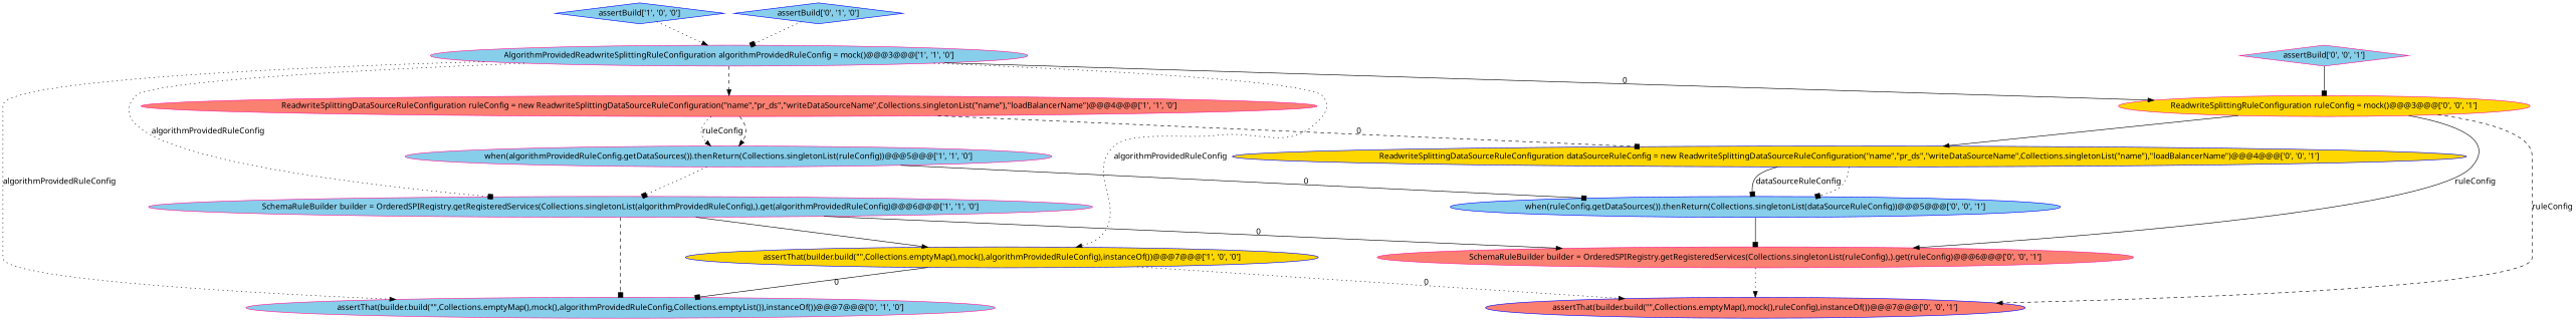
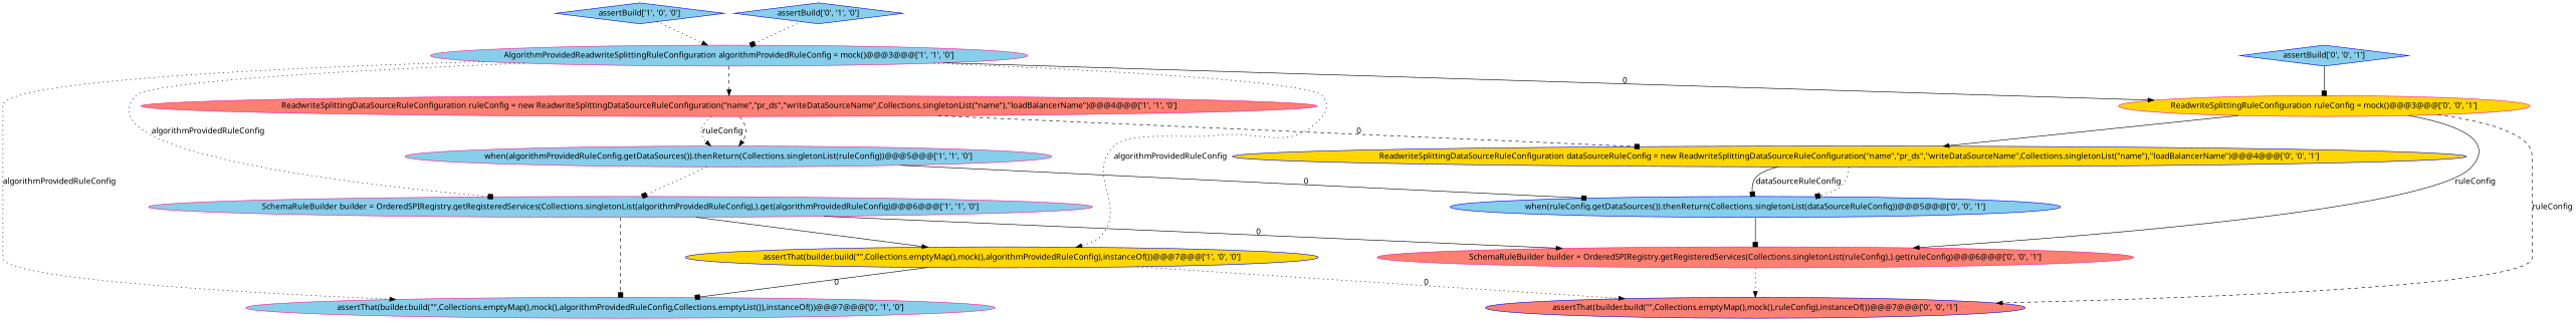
  digraph {
    fontname="Noto Sans"
    node [fillcolor=skyblue shape=ellipse style=filled color=blue fontname="Noto Sans"]
    edge [style=dotted arrowhead=normal fontname="Noto Sans"]
    n1 [fillcolor=salmon label="assertThat(builder.build(\"\",Collections.emptyMap(),mock(),ruleConfig),instanceOf())@@@7@@@['0', '0', '1']"]
    n2 [label="assertThat(builder.build(\"\",Collections.emptyMap(),mock(),algorithmProvidedRuleConfig,Collections.emptyList()),instanceOf())@@@7@@@['0', '1', '0']" color=deeppink]
    n3 [label="assertBuild['1', '0', '0']" shape=diamond]
    n4 [label="AlgorithmProvidedReadwriteSplittingRuleConfiguration algorithmProvidedRuleConfig = mock()@@@3@@@['1', '1', '0']" color=deeppink]
    n5 [label="SchemaRuleBuilder builder = OrderedSPIRegistry.getRegisteredServices(Collections.singletonList(algorithmProvidedRuleConfig),).get(algorithmProvidedRuleConfig)@@@6@@@['1', '1', '0']" color=deeppink]
    n6 [fillcolor=gold label="ReadwriteSplittingRuleConfiguration ruleConfig = mock()@@@3@@@['0', '0', '1']" color=deeppink]
    n7 [fillcolor=salmon label="ReadwriteSplittingDataSourceRuleConfiguration ruleConfig = new ReadwriteSplittingDataSourceRuleConfiguration(\"name\",\"pr_ds\",\"writeDataSourceName\",Collections.singletonList(\"name\"),\"loadBalancerName\")@@@4@@@['1', '1', '0']" color=deeppink]
    n8 [fillcolor=gold label="assertThat(builder.build(\"\",Collections.emptyMap(),mock(),algorithmProvidedRuleConfig),instanceOf())@@@7@@@['1', '0', '0']"]
    n9 [fillcolor=salmon label="SchemaRuleBuilder builder = OrderedSPIRegistry.getRegisteredServices(Collections.singletonList(ruleConfig),).get(ruleConfig)@@@6@@@['0', '0', '1']" color=deeppink]
    n10 [label="assertBuild['0', '1', '0']" shape=diamond]
    n11 [label="when(algorithmProvidedRuleConfig.getDataSources()).thenReturn(Collections.singletonList(ruleConfig))@@@5@@@['1', '1', '0']" color=deeppink]
    n12 [label="when(ruleConfig.getDataSources()).thenReturn(Collections.singletonList(dataSourceRuleConfig))@@@5@@@['0', '0', '1']"]
-   n13 [label="assertBuild['0', '0', '1']" shape=diamond color=deeppink]
+   n13 [label="assertBuild['0', '0', '1']" shape=diamond]
    n14 [fillcolor=gold label="ReadwriteSplittingDataSourceRuleConfiguration dataSourceRuleConfig = new ReadwriteSplittingDataSourceRuleConfiguration(\"name\",\"pr_ds\",\"writeDataSourceName\",Collections.singletonList(\"name\"),\"loadBalancerName\")@@@4@@@['0', '0', '1']"]
    n3 -> n4
    n4 -> n2 [label=algorithmProvidedRuleConfig]
    n4 -> n5 [label=algorithmProvidedRuleConfig arrowhead=box]
    n4 -> n6 [label=0 style=solid]
    n4 -> n7 [style=dashed]
    n4 -> n8 [label=algorithmProvidedRuleConfig]
    n5 -> n2 [style=dashed arrowhead=box]
    n5 -> n8 [style=solid]
    n5 -> n9 [label=0 style=solid]
    n6 -> n1 [label=ruleConfig style=dashed]
    n6 -> n9 [label=ruleConfig style=solid]
    n6 -> n14 [style=solid]
    n7 -> n11 [style=dashed]
    n7 -> n11 [label=ruleConfig]
    n7 -> n14 [label=0 style=dashed arrowhead=box]
    n8 -> n1 [label=0]
    n8 -> n2 [label=0 style=solid arrowhead=box]
    n9 -> n1
    n10 -> n4 [arrowhead=box]
    n11 -> n5 [arrowhead=box]
    n11 -> n12 [label=0 style=solid arrowhead=box]
    n12 -> n9 [style=solid arrowhead=box]
    n13 -> n6 [style=solid arrowhead=box]
    n14 -> n12 [label=dataSourceRuleConfig style=solid arrowhead=box]
    n14 -> n12 [arrowhead=box]
  }
